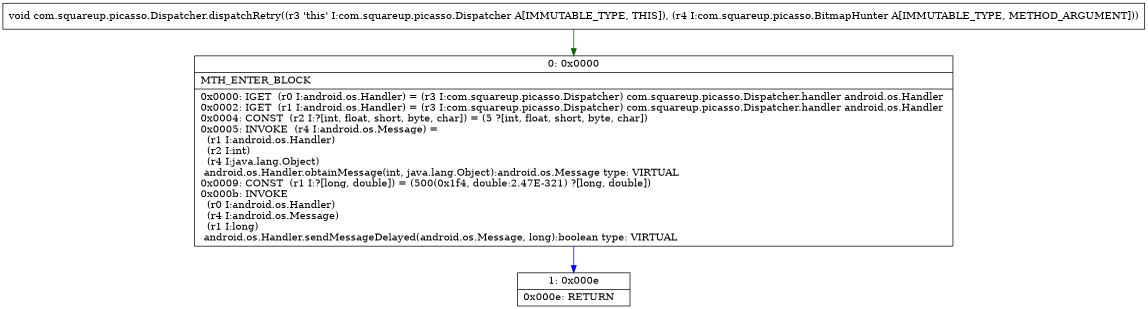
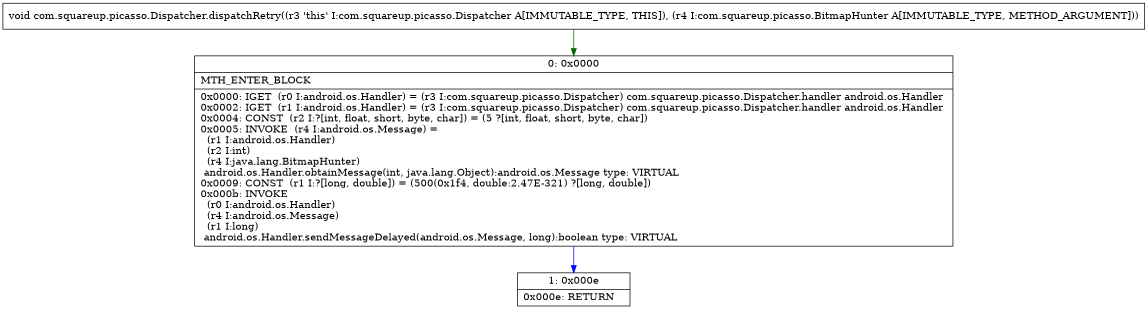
  digraph {
    node [shape=record]
-   n1 [label="{0\:\ 0x0000|MTH_ENTER_BLOCK\l|0x0000: IGET  (r0 I:android.os.Handler) = (r3 I:com.squareup.picasso.Dispatcher) com.squareup.picasso.Dispatcher.handler android.os.Handler \l0x0002: IGET  (r1 I:android.os.Handler) = (r3 I:com.squareup.picasso.Dispatcher) com.squareup.picasso.Dispatcher.handler android.os.Handler \l0x0004: CONST  (r2 I:?[int, float, short, byte, char]) = (5 ?[int, float, short, byte, char]) \l0x0005: INVOKE  (r4 I:android.os.Message) = \l  (r1 I:android.os.Handler)\l  (r2 I:int)\l  (r4 I:java.lang.Object)\l android.os.Handler.obtainMessage(int, java.lang.Object):android.os.Message type: VIRTUAL \l0x0009: CONST  (r1 I:?[long, double]) = (500(0x1f4, double:2.47E\-321) ?[long, double]) \l0x000b: INVOKE  \l  (r0 I:android.os.Handler)\l  (r4 I:android.os.Message)\l  (r1 I:long)\l android.os.Handler.sendMessageDelayed(android.os.Message, long):boolean type: VIRTUAL \l}"]
+   n1 [label="{0\:\ 0x0000|MTH_ENTER_BLOCK\l|0x0000: IGET  (r0 I:android.os.Handler) = (r3 I:com.squareup.picasso.Dispatcher) com.squareup.picasso.Dispatcher.handler android.os.Handler \l0x0002: IGET  (r1 I:android.os.Handler) = (r3 I:com.squareup.picasso.Dispatcher) com.squareup.picasso.Dispatcher.handler android.os.Handler \l0x0004: CONST  (r2 I:?[int, float, short, byte, char]) = (5 ?[int, float, short, byte, char]) \l0x0005: INVOKE  (r4 I:android.os.Message) = \l  (r1 I:android.os.Handler)\l  (r2 I:int)\l  (r4 I:java.lang.BitmapHunter)\l android.os.Handler.obtainMessage(int, java.lang.Object):android.os.Message type: VIRTUAL \l0x0009: CONST  (r1 I:?[long, double]) = (500(0x1f4, double:2.47E\-321) ?[long, double]) \l0x000b: INVOKE  \l  (r0 I:android.os.Handler)\l  (r4 I:android.os.Message)\l  (r1 I:long)\l android.os.Handler.sendMessageDelayed(android.os.Message, long):boolean type: VIRTUAL \l}"]
    n2 [label="{1\:\ 0x000e|0x000e: RETURN   \l}"]
    n3 [label="{void com.squareup.picasso.Dispatcher.dispatchRetry((r3 'this' I:com.squareup.picasso.Dispatcher A[IMMUTABLE_TYPE, THIS]), (r4 I:com.squareup.picasso.BitmapHunter A[IMMUTABLE_TYPE, METHOD_ARGUMENT])) }"]
    n1 -> n2 [color=blue]
    n3 -> n1 [color=darkgreen]
  }
